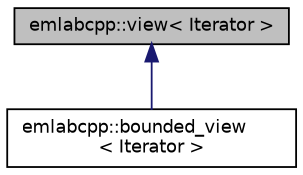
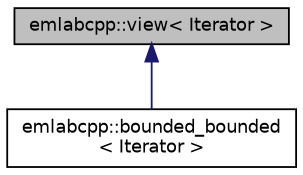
  digraph {
    node [color=black fontname=Helvetica fontsize=10 shape=record style=filled]
    n1 [fillcolor=grey75 fontcolor=black height=0.2 label="emlabcpp::view\< Iterator \>" width=0.4]
-   n2 [fillcolor=white height=0.2 label="emlabcpp::bounded_view\l\< Iterator \>" width=0.4]
+   n2 [fillcolor=white height=0.2 label="emlabcpp::bounded_bounded\l\< Iterator \>" width=0.4]
    n1 -> n2 [color=midnightblue dir=back fontname=Helvetica fontsize=10 labelfontname=Helvetica labelfontsize=10 style=solid]
  }
